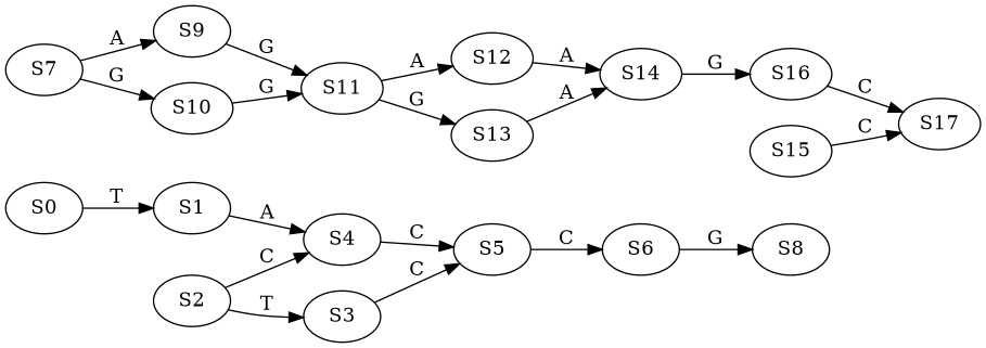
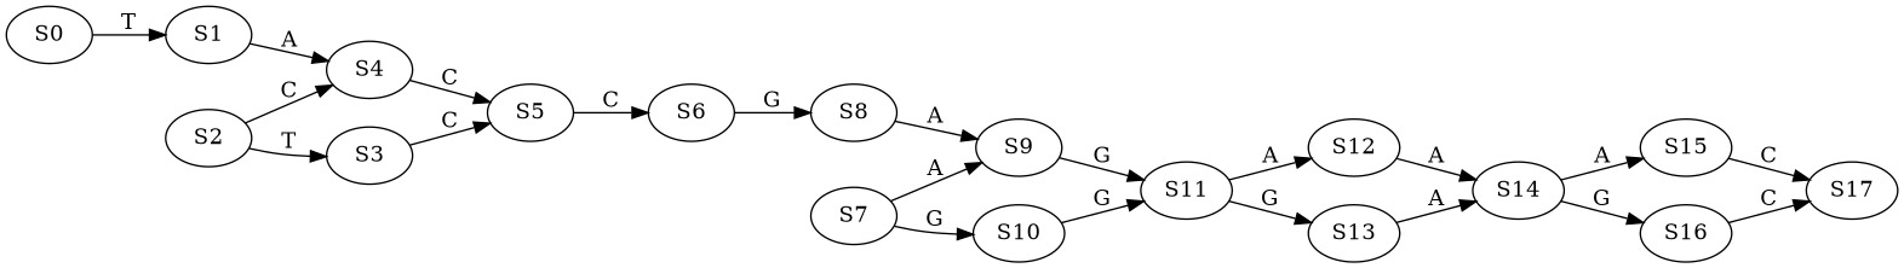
  strict digraph {
    rankdir=LR
    S0
    S1
    S4
    S2
    S3
    S5
    S6
    S8
    S7
    S9
    S10
    S11
    S12
    S13
    S14
    S15
    S16
    S17
    S0 -> S1 [label=T]
    S1 -> S4 [label=A]
    S4 -> S5 [label=C]
    S2 -> S4 [label=C]
    S2 -> S3 [label=T]
    S3 -> S5 [label=C]
    S5 -> S6 [label=C]
    S6 -> S8 [label=G]
+   S8 -> S9 [label=A]
    S7 -> S9 [label=A]
    S7 -> S10 [label=G]
    S9 -> S11 [label=G]
    S10 -> S11 [label=G]
    S11 -> S12 [label=A]
    S11 -> S13 [label=G]
    S12 -> S14 [label=A]
    S13 -> S14 [label=A]
+   S14 -> S15 [label=A]
    S14 -> S16 [label=G]
    S15 -> S17 [label=C]
    S16 -> S17 [label=C]
  }
